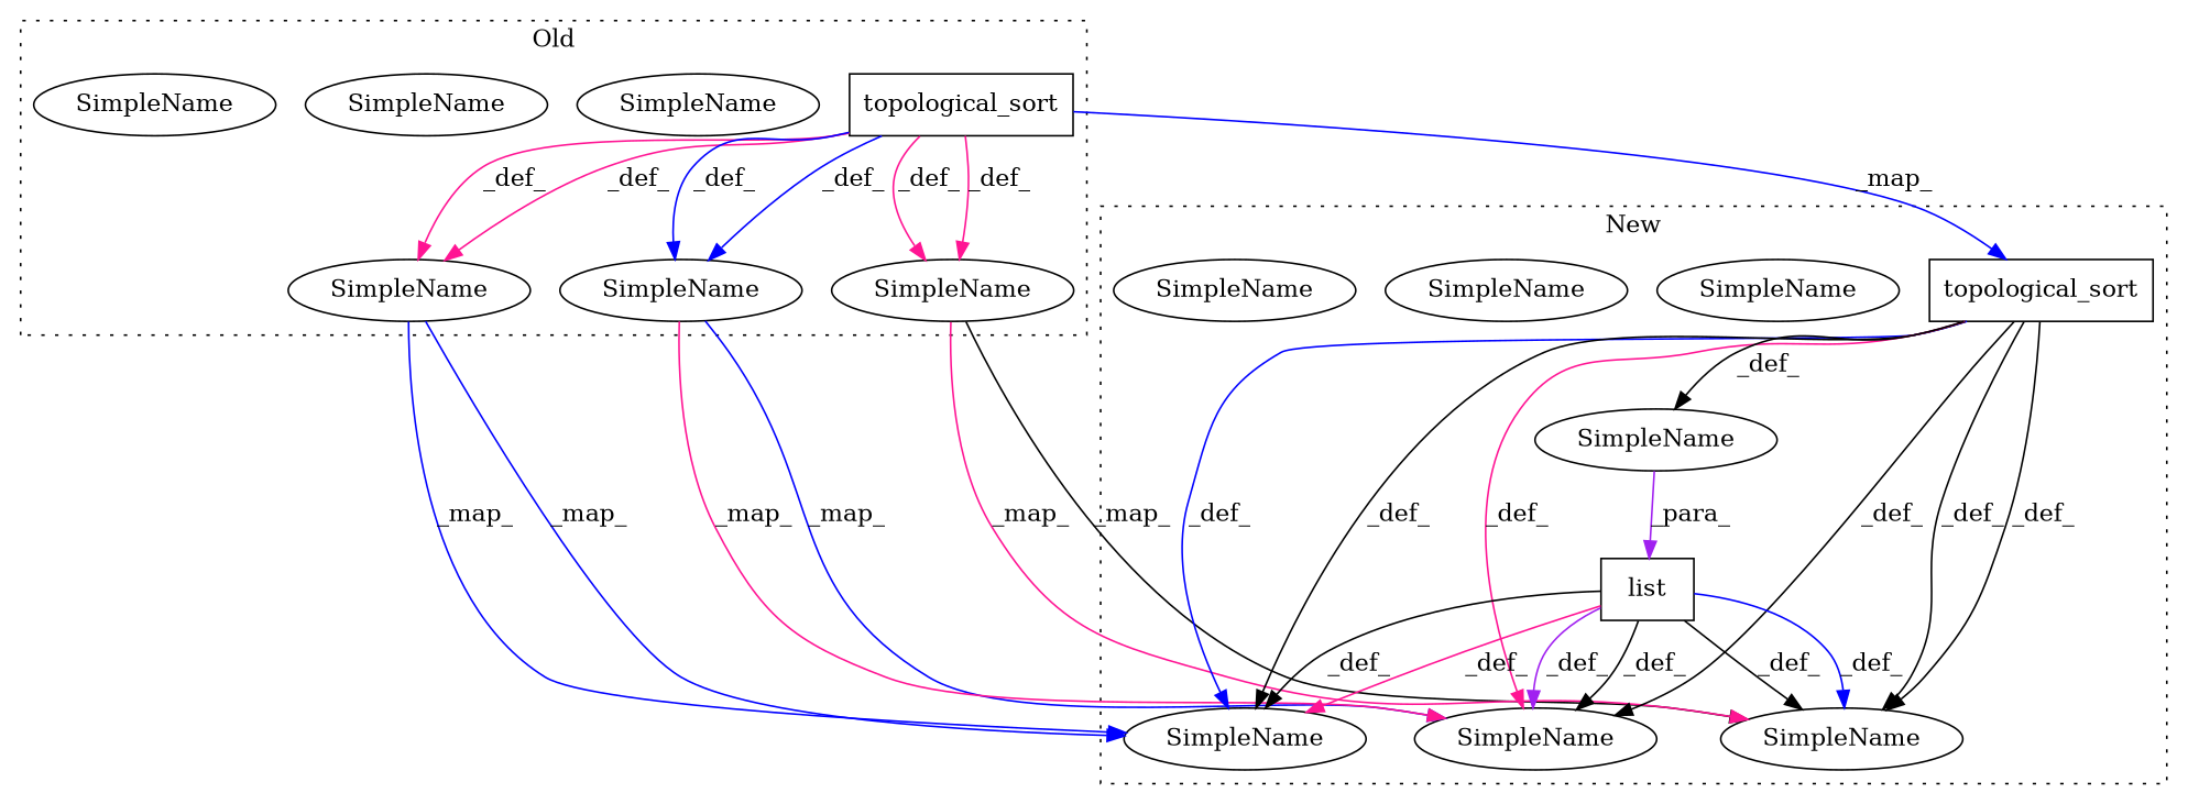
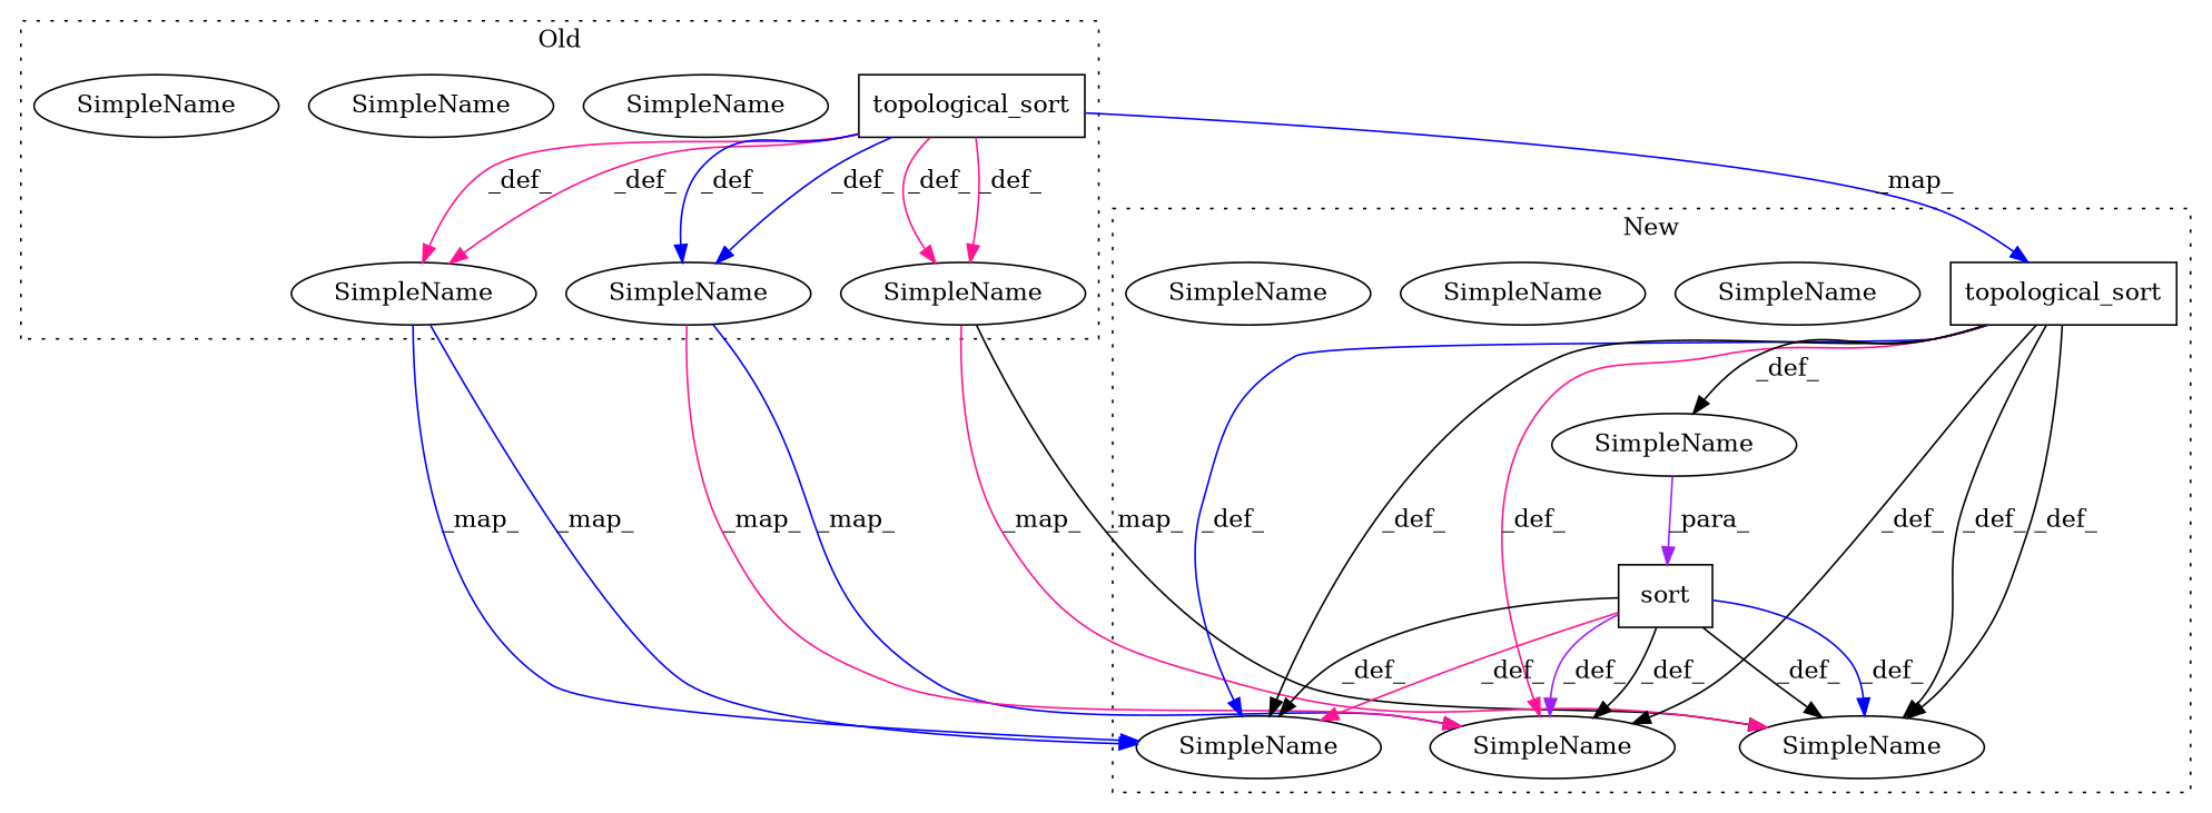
  digraph {
    node [a=42 l=5 s=6448 shape=ellipse]
    edge [color=black]
    n1 [a=32 l="17,1" label=topological_sort s="6463,6498" shape=box]
    n2 [label=SimpleName]
    n3 [label=SimpleName]
    n4 [l=4 label=SimpleName s=6527]
    n5 [l=4 label=SimpleName s=6527]
    n6 [l=1 label=SimpleName s=6694]
    n7 [l=1 label=SimpleName s=6694]
    n8 [a=32 l="17,1" label=topological_sort s="6501,6531" shape=box]
-   n9 [a=32 l="5,1" label=list s="6487,6532" shape=box]
+   n9 [a=32 l="5,1" label=sort s="6487,6532" shape=box]
    n10 [label=SimpleName s=6467]
    n11 [label=SimpleName s=6467]
    n12 [l=4 label=SimpleName s=6563]
    n13 [l=4 label=SimpleName s=6563]
    n14 [label=SimpleName l="" s=""]
    n15 [l=1 label=SimpleName s=6730]
    n16 [l=1 label=SimpleName s=6730]
    subgraph cluster_1 {
      label=Old
      style=dotted
      n1
      n2
      n3
      n4
      n5
      n6
      n7
    }
    subgraph cluster_2 {
      label=New
      style=dotted
      n8
      n9
      n10
      n11
      n12
      n13
      n14
      n15
      n16
    }
    n1 -> n3 [label=_def_ color=deeppink]
    n1 -> n3 [label=_def_ color=deeppink]
    n1 -> n5 [label=_def_ color=blue]
    n1 -> n5 [label=_def_ color=blue]
    n1 -> n7 [label=_def_ color=deeppink]
    n1 -> n7 [label=_def_ color=deeppink]
    n1 -> n8 [label=_map_ color=blue]
    n3 -> n11 [label=_map_ color=blue]
    n3 -> n11 [label=_map_ color=blue]
    n5 -> n13 [label=_map_ color=blue]
    n5 -> n13 [label=_map_ color=deeppink]
    n7 -> n16 [label=_map_]
    n7 -> n16 [label=_map_ color=deeppink]
    n8 -> n11 [label=_def_ color=blue]
    n8 -> n11 [label=_def_]
    n8 -> n13 [label=_def_]
    n8 -> n13 [label=_def_ color=deeppink]
    n8 -> n14 [label=_def_]
    n8 -> n16 [label=_def_]
    n8 -> n16 [label=_def_]
    n9 -> n11 [label=_def_ color=deeppink]
    n9 -> n11 [label=_def_]
    n9 -> n13 [label=_def_ color=purple]
    n9 -> n13 [label=_def_]
    n9 -> n16 [label=_def_ color=blue]
    n9 -> n16 [label=_def_]
    n14 -> n9 [label=_para_ color=purple]
  }
